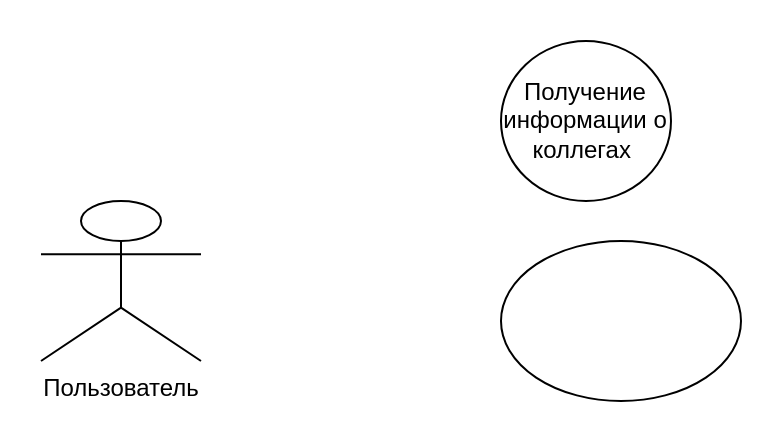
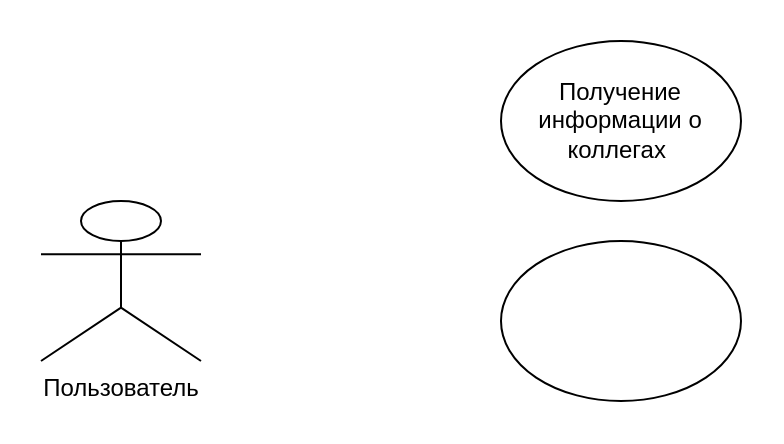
  <mxCell id="0" />
  <mxCell id="1" parent="0" />
  <mxCell id="2" value="Пользователь" style="shape=umlActor;verticalLabelPosition=bottom;verticalAlign=top;html=1;outlineConnect=0;" vertex="1" parent="1"><mxGeometry x="20" y="100" width="80" height="80" as="geometry" /></mxCell>
- <mxCell id="3" value="Получение информации о коллегах&amp;nbsp;" style="ellipse;whiteSpace=wrap;html=1;" vertex="1" parent="1"><mxGeometry x="250" y="20" width="85" height="80" as="geometry" /></mxCell>
+ <mxCell id="3" value="Получение информации о коллегах&amp;nbsp;" style="ellipse;whiteSpace=wrap;html=1;" vertex="1" parent="1"><mxGeometry x="250" y="20" width="120" height="80" as="geometry" /></mxCell>
  <mxCell id="4" value="" style="ellipse;whiteSpace=wrap;html=1;" vertex="1" parent="1"><mxGeometry x="250" y="120" width="120" height="80" as="geometry" /></mxCell>
